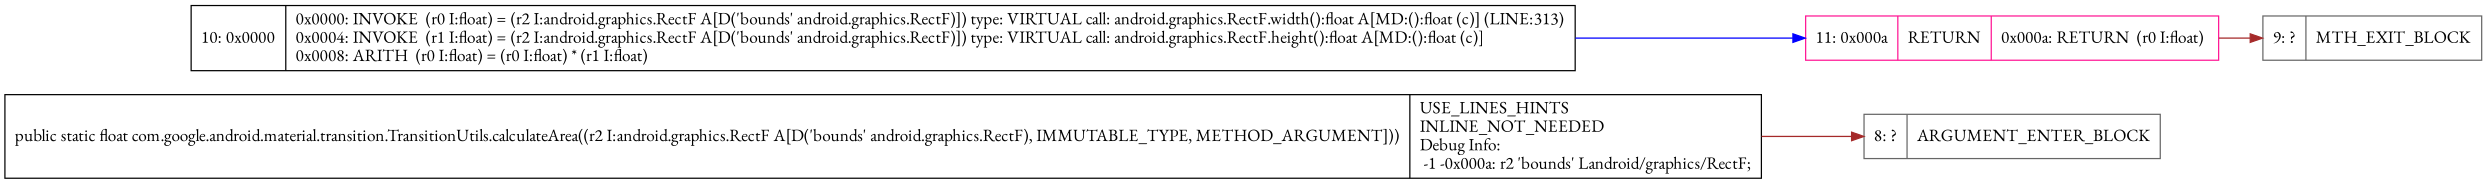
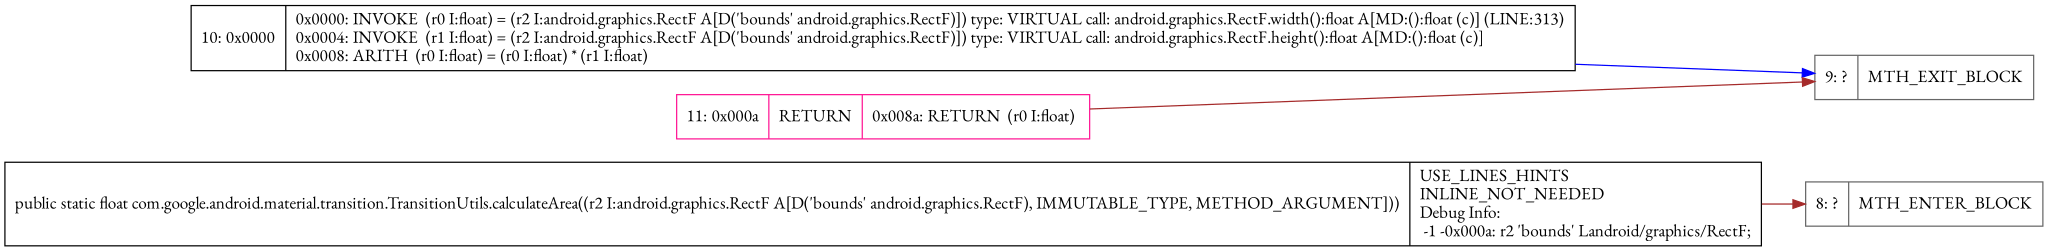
  digraph {
    fontname="EB Garamond"
    rankdir=LR
    node [color=gray40 fontname="EB Garamond" shape=record]
    edge [color=brown fontname="EB Garamond"]
-   n1 [label="{8\:\ ?|ARGUMENT_ENTER_BLOCK\l}"]
+   n1 [label="{8\:\ ?|MTH_ENTER_BLOCK\l}"]
    n2 [color=black label="{10\:\ 0x0000|0x0000: INVOKE  (r0 I:float) = (r2 I:android.graphics.RectF A[D('bounds' android.graphics.RectF)]) type: VIRTUAL call: android.graphics.RectF.width():float A[MD:():float (c)] (LINE:313)\l0x0004: INVOKE  (r1 I:float) = (r2 I:android.graphics.RectF A[D('bounds' android.graphics.RectF)]) type: VIRTUAL call: android.graphics.RectF.height():float A[MD:():float (c)]\l0x0008: ARITH  (r0 I:float) = (r0 I:float) * (r1 I:float) \l}"]
-   n3 [color=deeppink label="{11\:\ 0x000a|RETURN\l|0x000a: RETURN  (r0 I:float) \l}"]
+   n3 [color=deeppink label="{11\:\ 0x000a|RETURN\l|0x008a: RETURN  (r0 I:float) \l}"]
    n4 [label="{9\:\ ?|MTH_EXIT_BLOCK\l}"]
    n5 [color=black label="{public static float com.google.android.material.transition.TransitionUtils.calculateArea((r2 I:android.graphics.RectF A[D('bounds' android.graphics.RectF), IMMUTABLE_TYPE, METHOD_ARGUMENT]))  | USE_LINES_HINTS\lINLINE_NOT_NEEDED\lDebug Info:\l  \-1 \-0x000a: r2 'bounds' Landroid\/graphics\/RectF;\l}"]
-   n2 -> n3 [color=blue]
+   n2 -> n4 [color=blue]
    n3 -> n4
    n5 -> n1
  }
